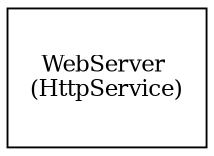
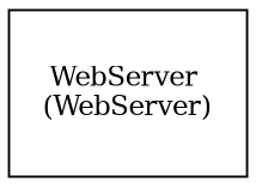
  digraph {
    bgcolor=white
-   n1 [color=black fillcolor=white label=<<TABLE border="0" cellborder="0"><TR><TD width="60" height="60"><font point-size="12">WebServer <BR/>(HttpService)</font></TD></TR></TABLE>> shape=record style=filled]
+   n1 [color=black fillcolor=white label=<<TABLE border="0" cellborder="0"><TR><TD width="60" height="60"><font point-size="12">WebServer <BR/>(WebServer)</font></TD></TR></TABLE>> shape=record style=filled]
  }
